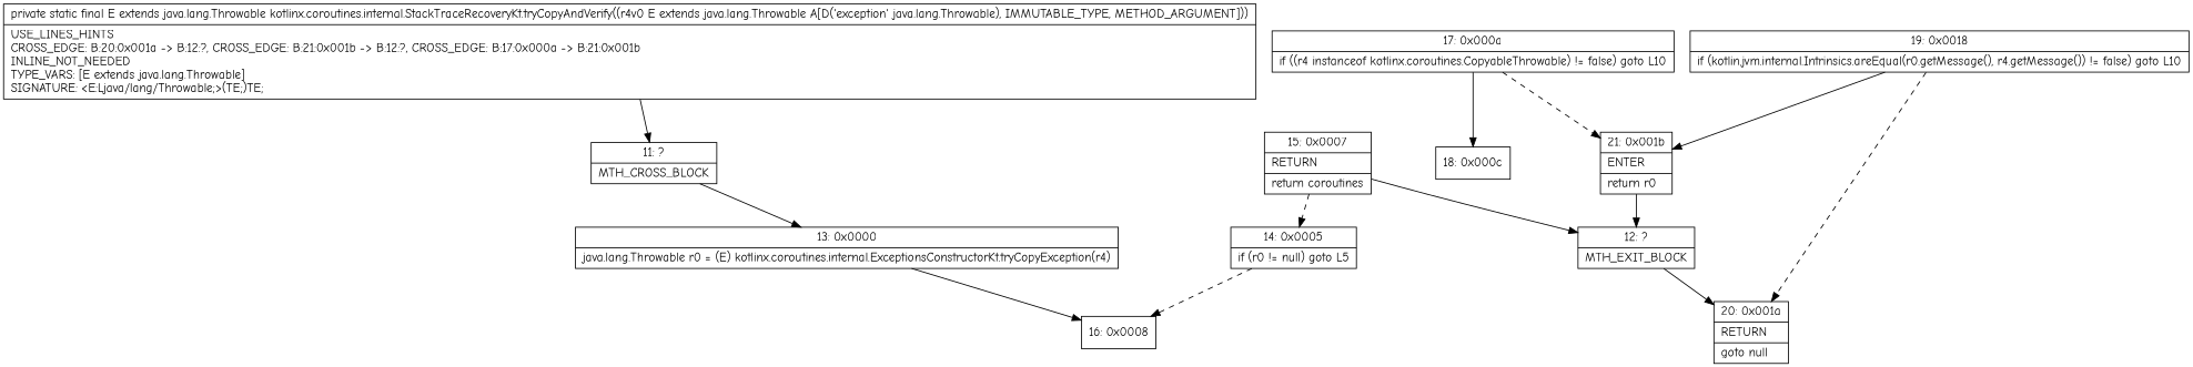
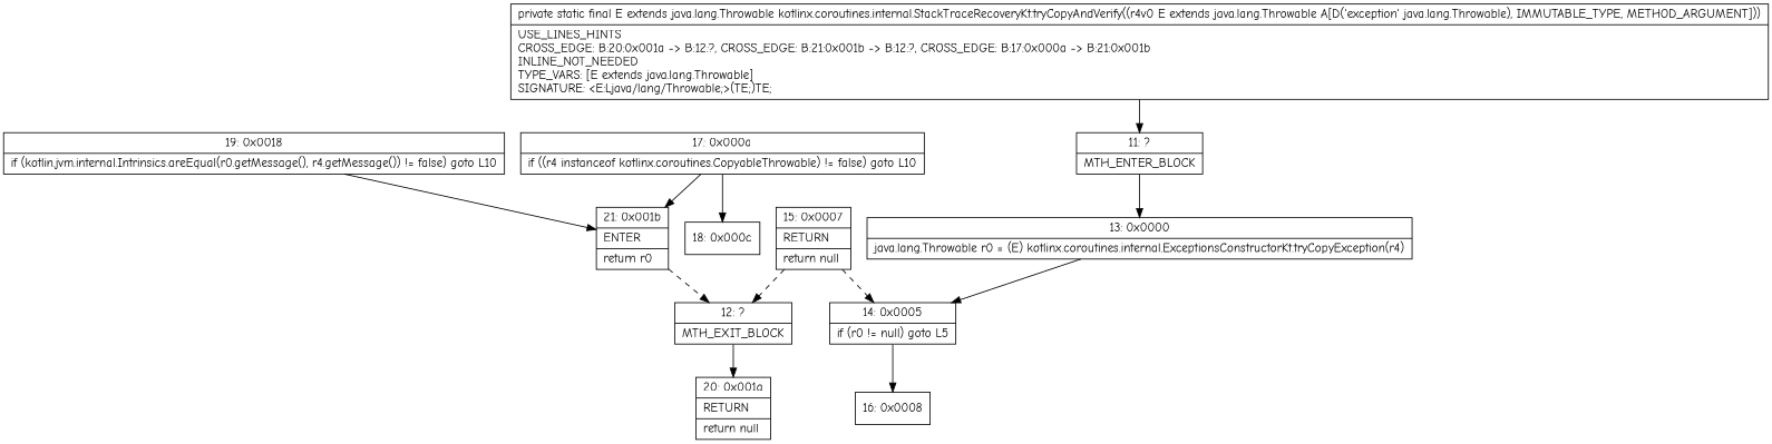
  digraph {
    fontname="Comic Neue"
    node [fontname="Comic Neue" shape=record]
    edge [fontname="Comic Neue"]
-   n1 [label="{11\:\ ?|MTH_CROSS_BLOCK\l}"]
+   n1 [label="{11\:\ ?|MTH_ENTER_BLOCK\l}"]
    n2 [label="{13\:\ 0x0000|java.lang.Throwable r0 = (E) kotlinx.coroutines.internal.ExceptionsConstructorKt.tryCopyException(r4)\l}"]
    n3 [label="{14\:\ 0x0005|if (r0 != null) goto L5\l}"]
    n4 [label="{16\:\ 0x0008}"]
-   n5 [label="{15\:\ 0x0007|RETURN\l|return coroutines\l}"]
+   n5 [label="{15\:\ 0x0007|RETURN\l|return null\l}"]
    n6 [label="{12\:\ ?|MTH_EXIT_BLOCK\l}"]
-   n7 [label="{20\:\ 0x001a|RETURN\l|goto null\l}"]
+   n7 [label="{20\:\ 0x001a|RETURN\l|return null\l}"]
    n8 [label="{17\:\ 0x000a|if ((r4 instanceof kotlinx.coroutines.CopyableThrowable) != false) goto L10\l}"]
    n9 [label="{18\:\ 0x000c}"]
    n10 [label="{21\:\ 0x001b|ENTER\l|return r0\l}"]
    n11 [label="{19\:\ 0x0018|if (kotlin.jvm.internal.Intrinsics.areEqual(r0.getMessage(), r4.getMessage()) != false) goto L10\l}"]
    n12 [label="{private static final E extends java.lang.Throwable kotlinx.coroutines.internal.StackTraceRecoveryKt.tryCopyAndVerify((r4v0 E extends java.lang.Throwable A[D('exception' java.lang.Throwable), IMMUTABLE_TYPE, METHOD_ARGUMENT]))  | USE_LINES_HINTS\lCROSS_EDGE: B:20:0x001a \-\> B:12:?, CROSS_EDGE: B:21:0x001b \-\> B:12:?, CROSS_EDGE: B:17:0x000a \-\> B:21:0x001b\lINLINE_NOT_NEEDED\lTYPE_VARS: [E extends java.lang.Throwable]\lSIGNATURE: \<E:Ljava\/lang\/Throwable;\>(TE;)TE;\l}"]
    n1 -> n2
-   n2 -> n4
-   n3 -> n4 [style=dashed]
+   n2 -> n3
+   n3 -> n4
    n5 -> n3 [style=dashed]
-   n5 -> n6
+   n5 -> n6 [style=dashed]
    n6 -> n7
    n8 -> n9 [style=solid]
-   n8 -> n10 [style=dashed]
-   n10 -> n6
-   n11 -> n7 [style=dashed]
+   n8 -> n10
+   n10 -> n6 [style=dashed]
    n11 -> n10
    n12 -> n1
  }
